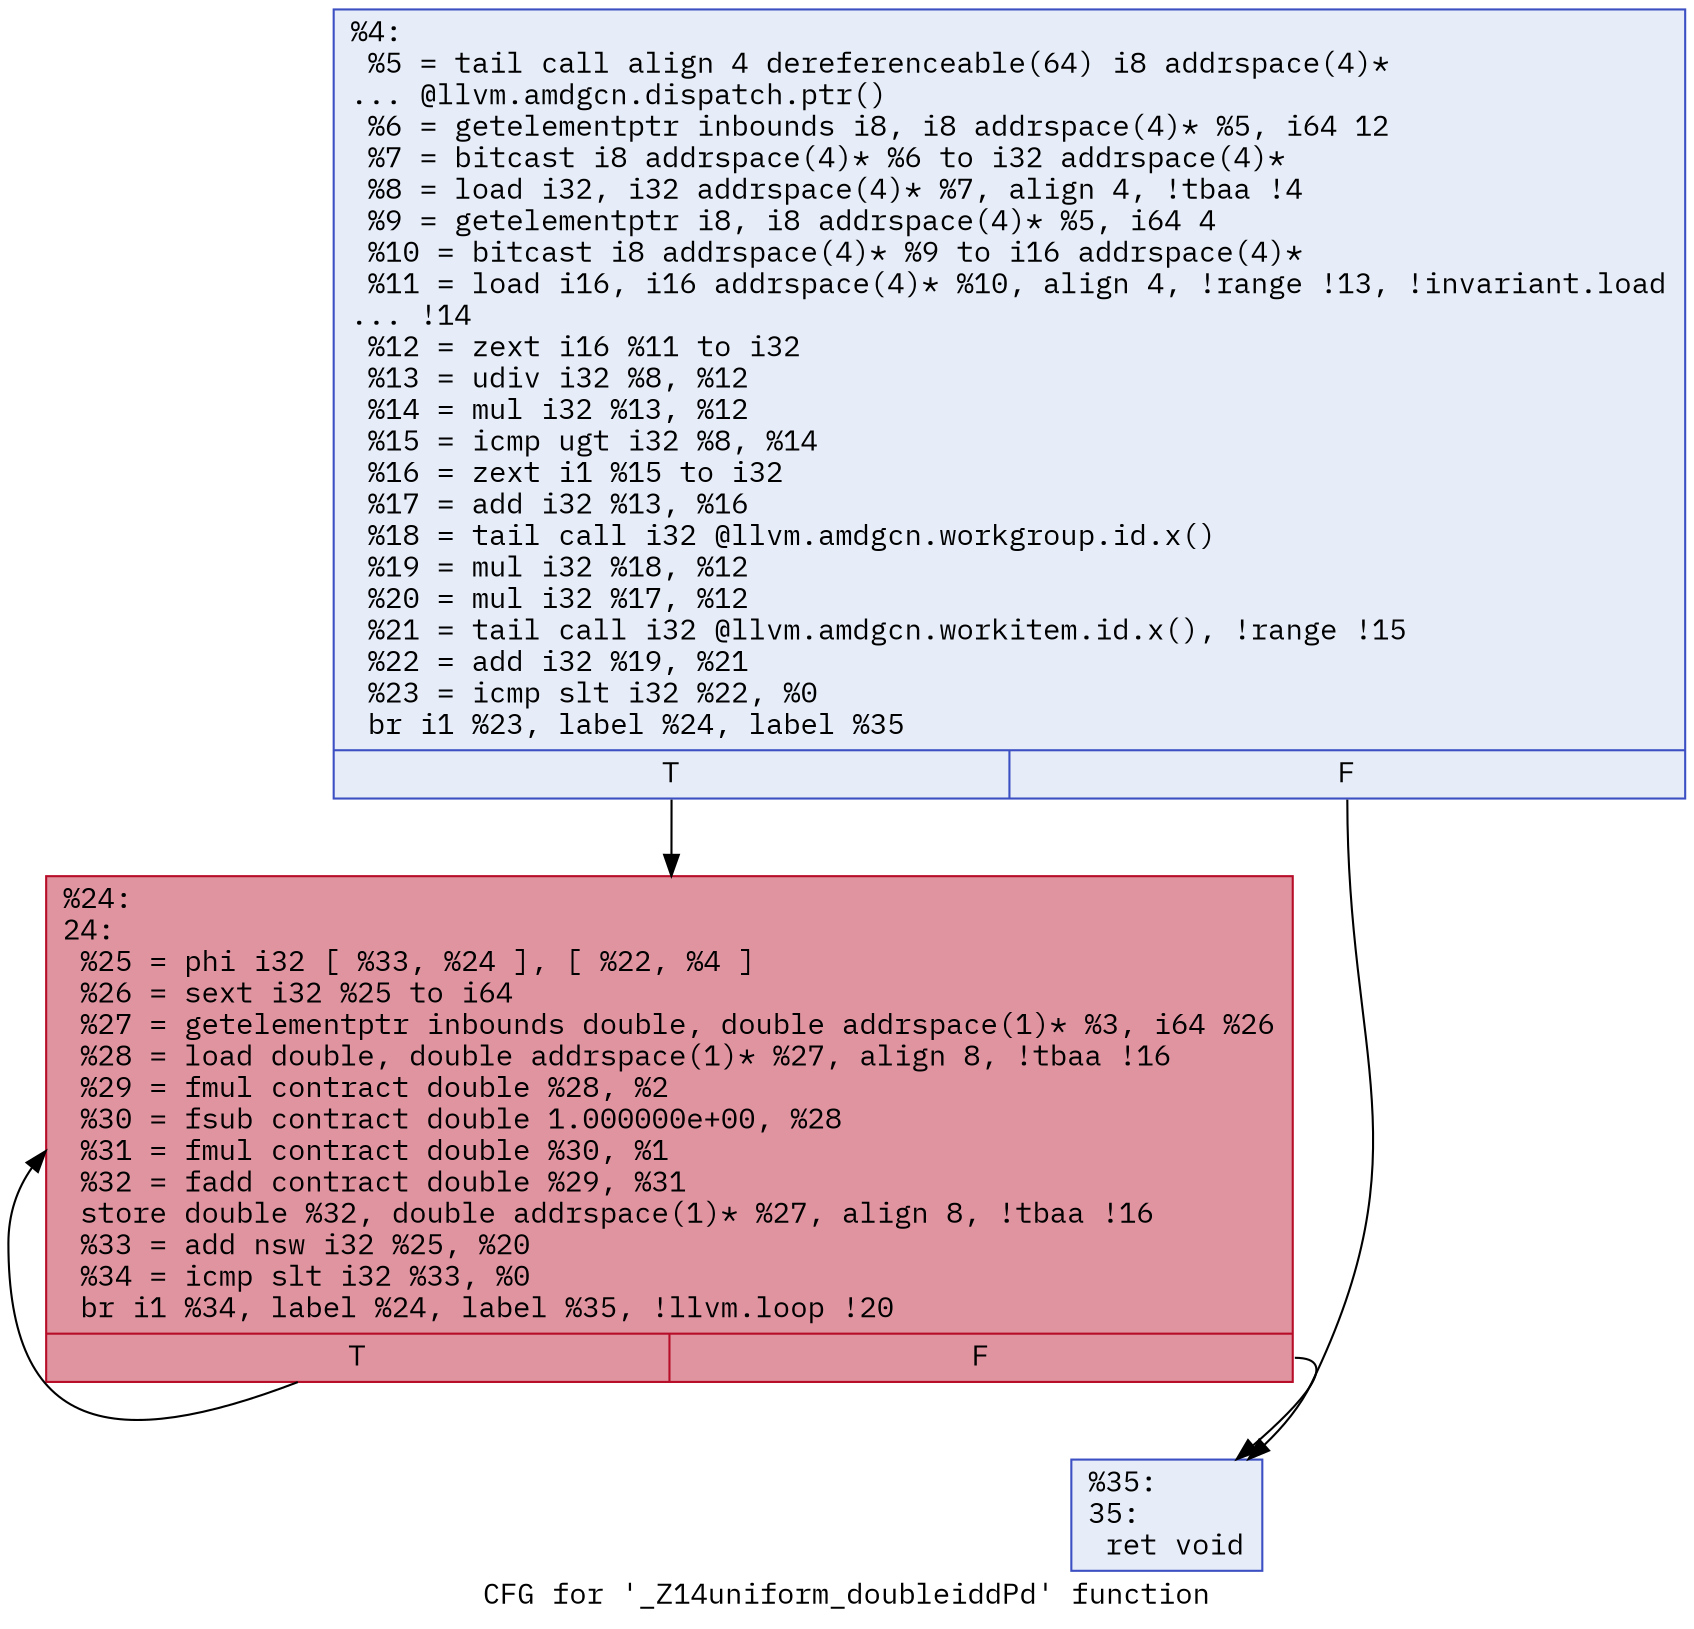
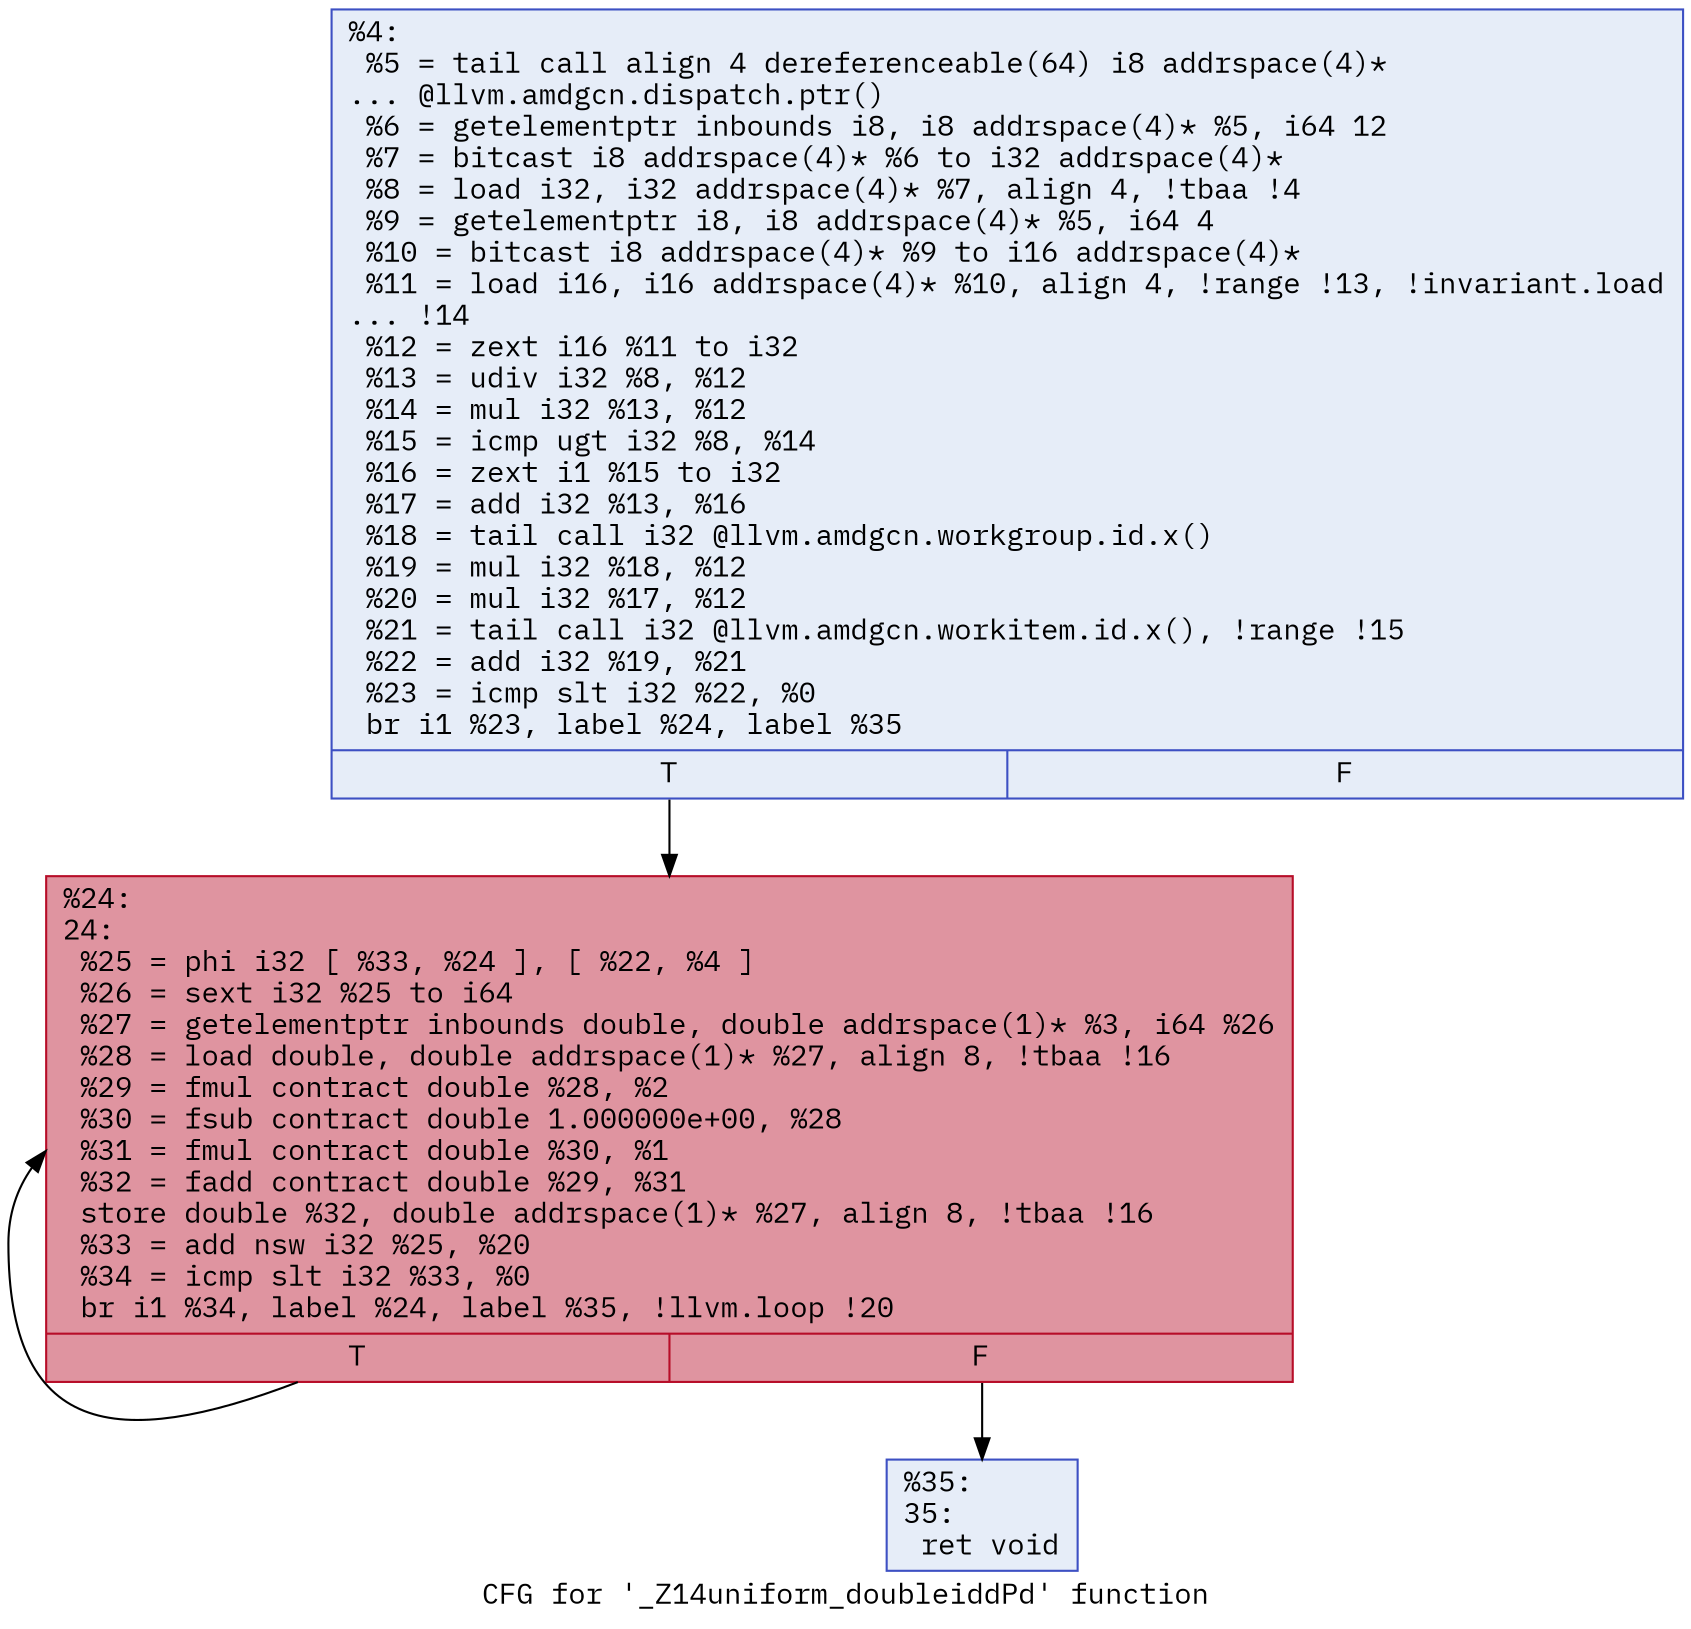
  digraph {
    label="CFG for '_Z14uniform_doubleiddPd' function"
    fontname="IBM Plex Mono"
    node [color="#3d50c3ff" fillcolor="#c7d7f070" shape=record style=filled fontname="IBM Plex Mono"]
    edge [tailport=s0 fontname="IBM Plex Mono"]
    n1 [label="{%4:\l  %5 = tail call align 4 dereferenceable(64) i8 addrspace(4)*\l... @llvm.amdgcn.dispatch.ptr()\l  %6 = getelementptr inbounds i8, i8 addrspace(4)* %5, i64 12\l  %7 = bitcast i8 addrspace(4)* %6 to i32 addrspace(4)*\l  %8 = load i32, i32 addrspace(4)* %7, align 4, !tbaa !4\l  %9 = getelementptr i8, i8 addrspace(4)* %5, i64 4\l  %10 = bitcast i8 addrspace(4)* %9 to i16 addrspace(4)*\l  %11 = load i16, i16 addrspace(4)* %10, align 4, !range !13, !invariant.load\l... !14\l  %12 = zext i16 %11 to i32\l  %13 = udiv i32 %8, %12\l  %14 = mul i32 %13, %12\l  %15 = icmp ugt i32 %8, %14\l  %16 = zext i1 %15 to i32\l  %17 = add i32 %13, %16\l  %18 = tail call i32 @llvm.amdgcn.workgroup.id.x()\l  %19 = mul i32 %18, %12\l  %20 = mul i32 %17, %12\l  %21 = tail call i32 @llvm.amdgcn.workitem.id.x(), !range !15\l  %22 = add i32 %19, %21\l  %23 = icmp slt i32 %22, %0\l  br i1 %23, label %24, label %35\l|{<s0>T|<s1>F}}"]
    n2 [color="#b70d28ff" fillcolor="#b70d2870" label="{%24:\l24:                                               \l  %25 = phi i32 [ %33, %24 ], [ %22, %4 ]\l  %26 = sext i32 %25 to i64\l  %27 = getelementptr inbounds double, double addrspace(1)* %3, i64 %26\l  %28 = load double, double addrspace(1)* %27, align 8, !tbaa !16\l  %29 = fmul contract double %28, %2\l  %30 = fsub contract double 1.000000e+00, %28\l  %31 = fmul contract double %30, %1\l  %32 = fadd contract double %29, %31\l  store double %32, double addrspace(1)* %27, align 8, !tbaa !16\l  %33 = add nsw i32 %25, %20\l  %34 = icmp slt i32 %33, %0\l  br i1 %34, label %24, label %35, !llvm.loop !20\l|{<s0>T|<s1>F}}"]
    n3 [label="{%35:\l35:                                               \l  ret void\l}"]
    n1 -> n2
-   n1 -> n3 [tailport=s1]
    n2 -> n2
    n2 -> n3 [tailport=s1]
  }
